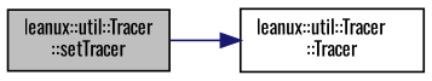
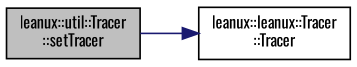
  digraph {
    rankdir=LR
    fontname=Oswald
    node [color=black fontname=Oswald fontsize=10 shape=record]
    n1 [fillcolor=grey75 fontcolor=black height=0.2 label="leanux::util::Tracer\l::setTracer" style=filled width=0.4]
-   n2 [height=0.2 label="leanux::util::Tracer\l::Tracer" width=0.4]
+   n2 [height=0.2 label="leanux::leanux::Tracer\l::Tracer" width=0.4]
    n1 -> n2 [color=midnightblue fontname=Oswald fontsize=10 labelfontname=Helvetica labelfontsize=10 style=solid]
  }
